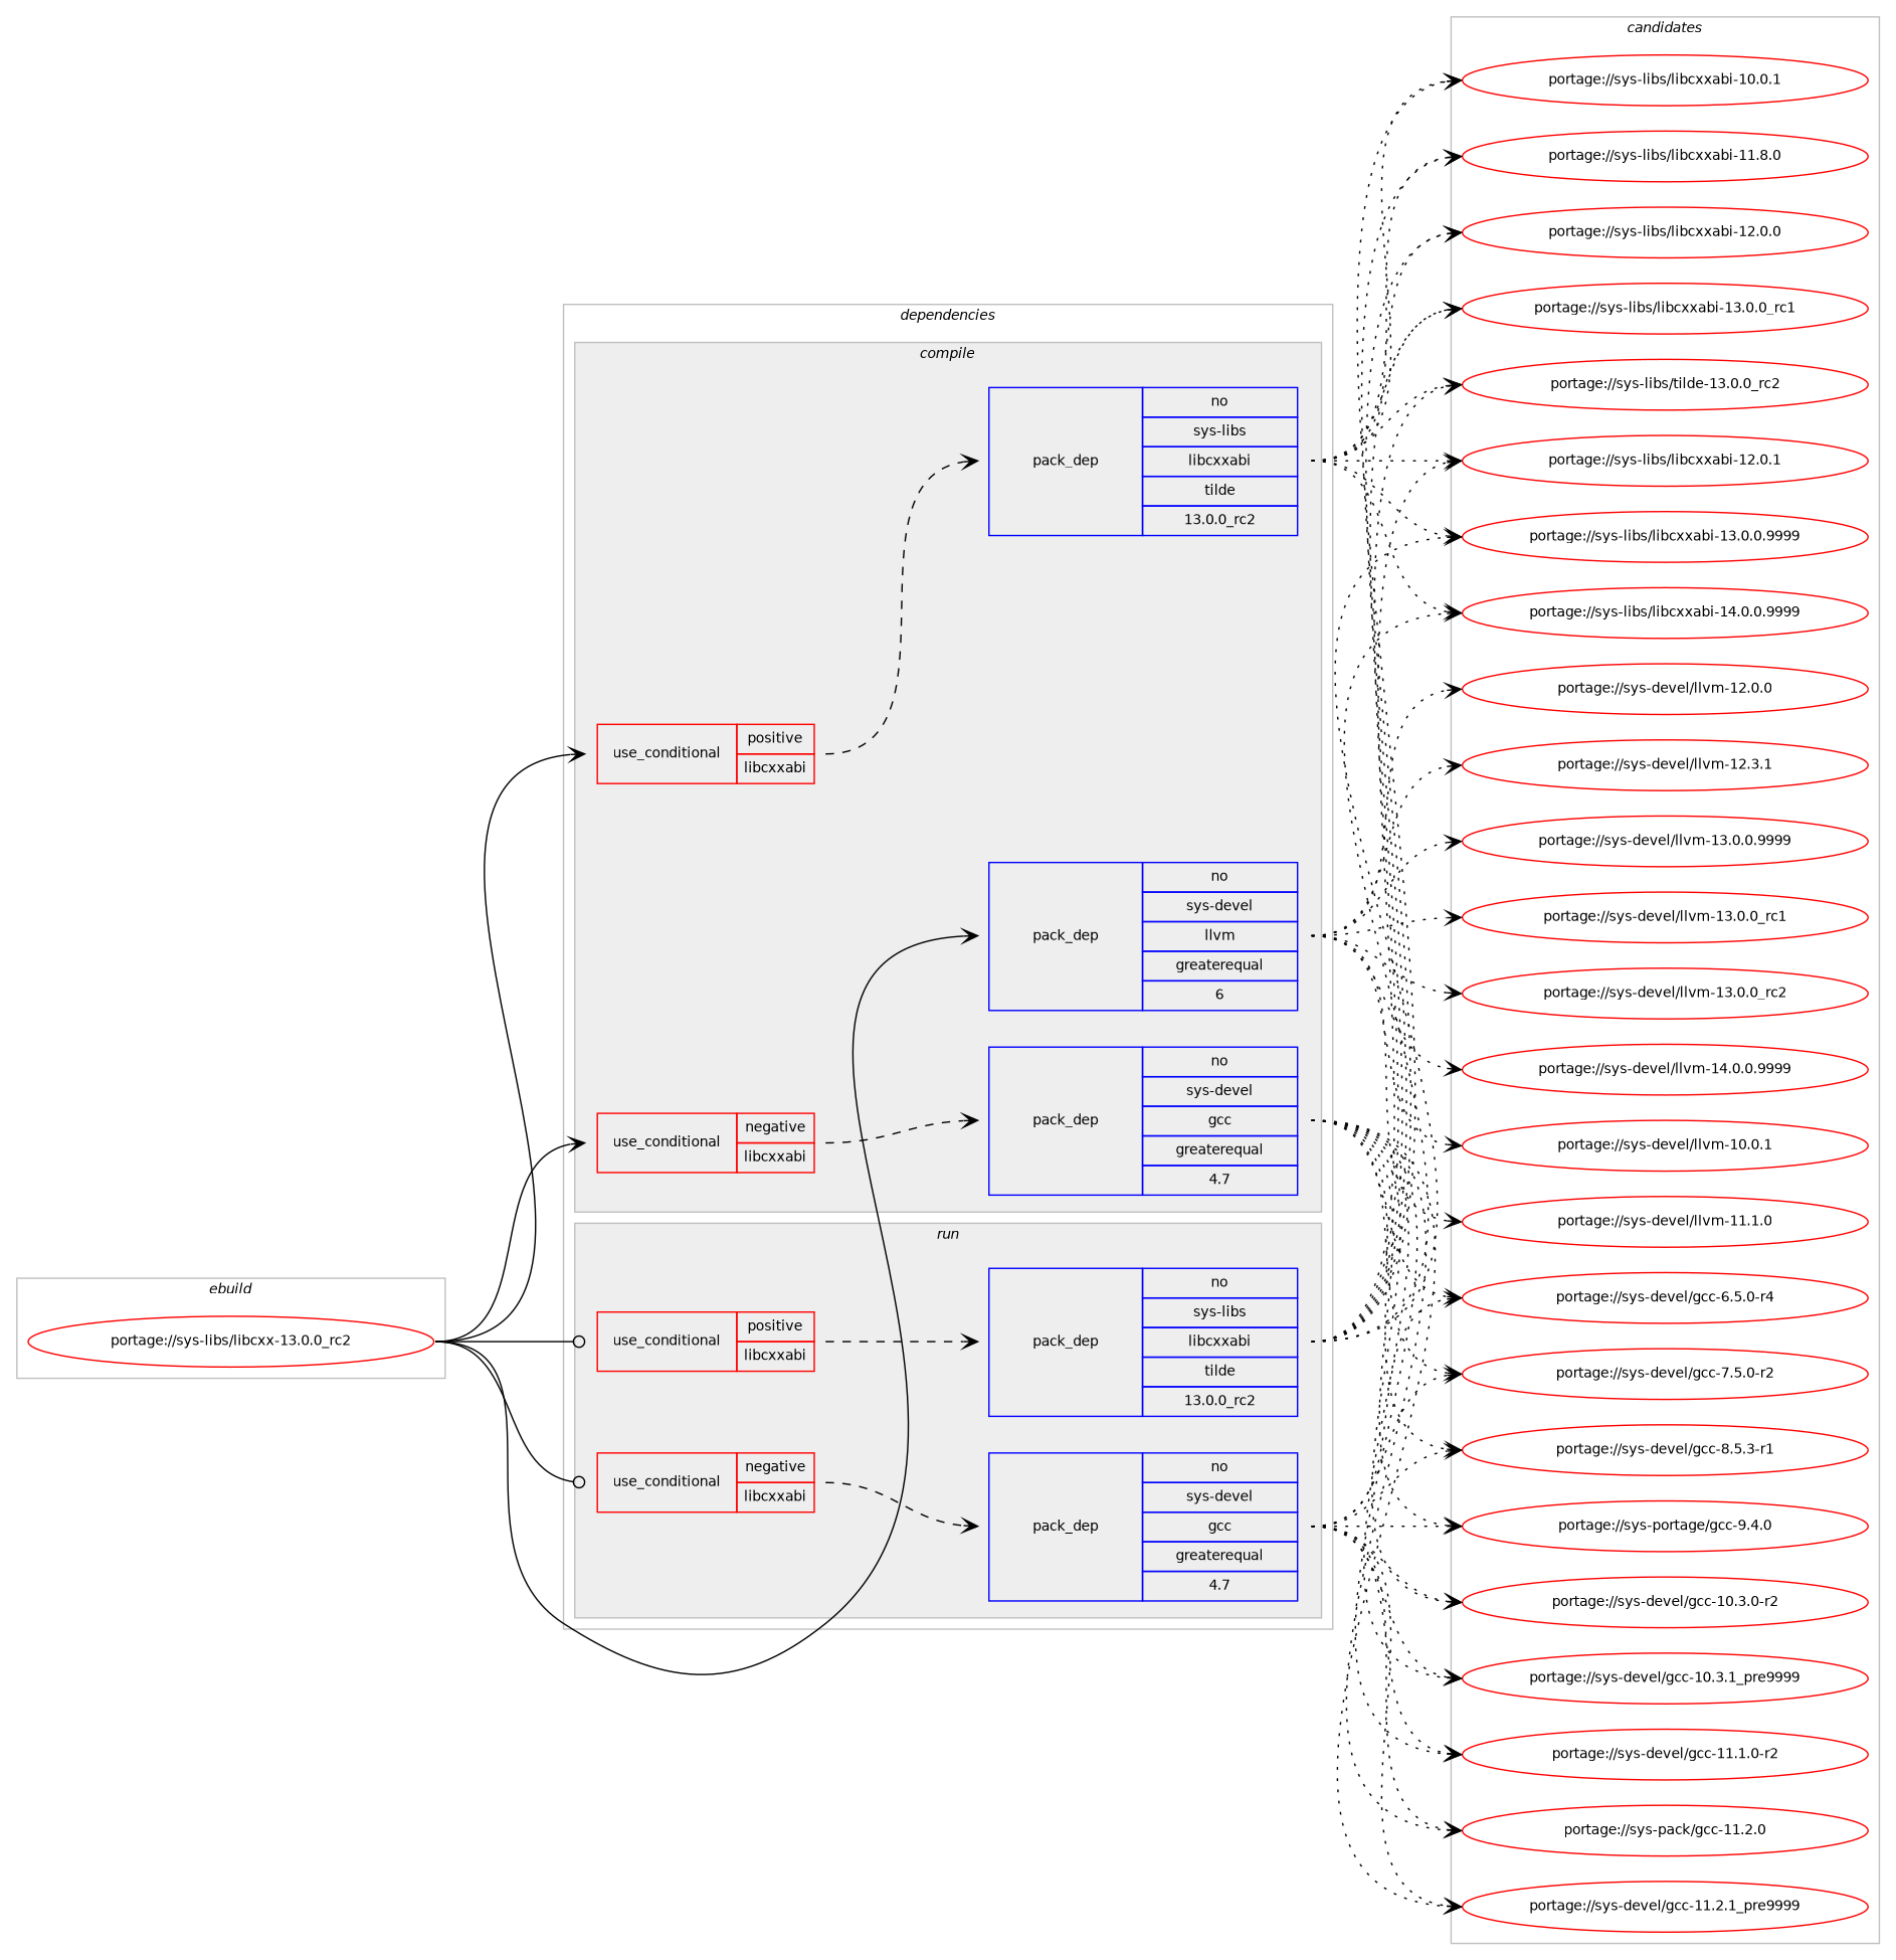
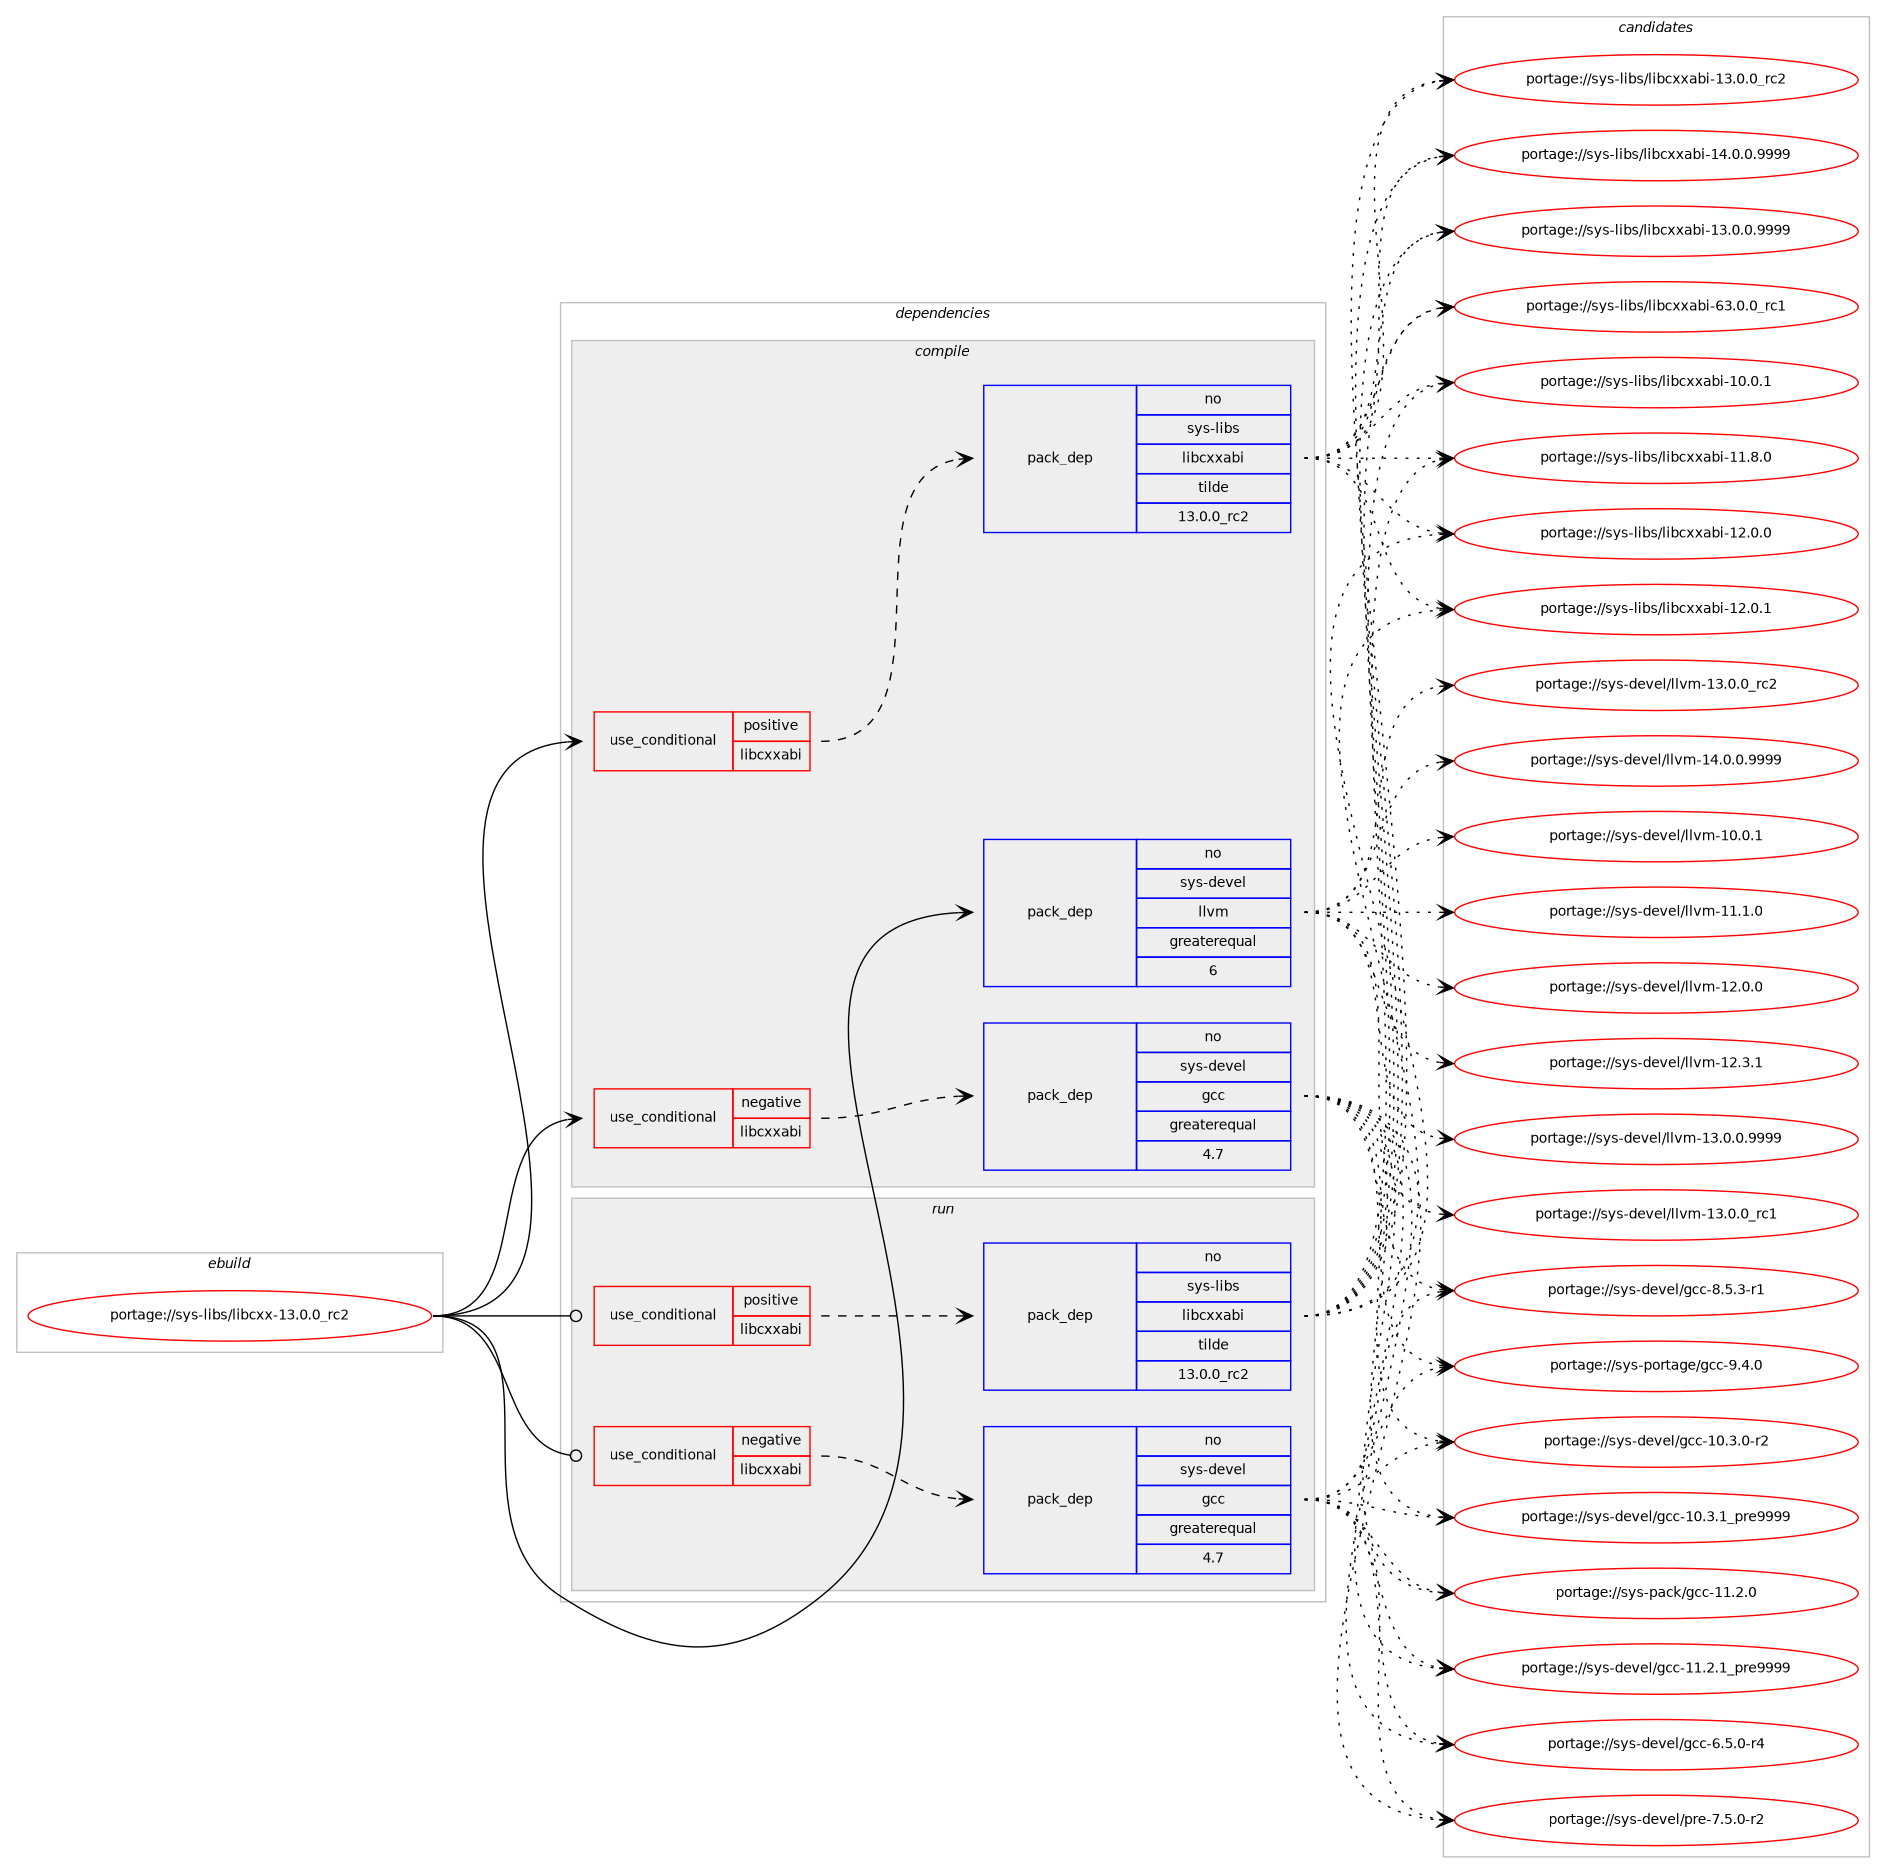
  digraph {
    compound=true
    concentrate=true
    fontname=Helvetica
    fontsize=10
    newrank=true
    rankdir=LR
    ranksep=1.5
    node [color=red fontname=Helvetica fontsize=10]
    edge [arrowhead=vee headport=w style=dotted tailport=e weight=100]
    n1 [label="portage://sys-libs/libcxx-13.0.0_rc2" width=4]
    n2 [color=blue label=<<TABLE BORDER="0" CELLBORDER="1" CELLSPACING="0" CELLPADDING="4" WIDTH="220"><TR><TD ROWSPAN="6" CELLPADDING="30">pack_dep</TD></TR><TR><TD WIDTH="110">no</TD></TR><TR><TD>sys-devel</TD></TR><TR><TD>gcc</TD></TR><TR><TD>greaterequal</TD></TR><TR><TD>4.7</TD></TR></TABLE>> shape=none]
    n3 [label=<<TABLE BORDER="0" CELLBORDER="1" CELLSPACING="0" CELLPADDING="4"><TR><TD ROWSPAN="3" CELLPADDING="10">use_conditional</TD></TR><TR><TD>negative</TD></TR><TR><TD>libcxxabi</TD></TR></TABLE>> shape=none]
    n4 [color=blue label=<<TABLE BORDER="0" CELLBORDER="1" CELLSPACING="0" CELLPADDING="4" WIDTH="220"><TR><TD ROWSPAN="6" CELLPADDING="30">pack_dep</TD></TR><TR><TD WIDTH="110">no</TD></TR><TR><TD>sys-libs</TD></TR><TR><TD>libcxxabi</TD></TR><TR><TD>tilde</TD></TR><TR><TD>13.0.0_rc2</TD></TR></TABLE>> shape=none]
    n5 [label=<<TABLE BORDER="0" CELLBORDER="1" CELLSPACING="0" CELLPADDING="4"><TR><TD ROWSPAN="3" CELLPADDING="10">use_conditional</TD></TR><TR><TD>positive</TD></TR><TR><TD>libcxxabi</TD></TR></TABLE>> shape=none]
    n6 [color=blue label=<<TABLE BORDER="0" CELLBORDER="1" CELLSPACING="0" CELLPADDING="4" WIDTH="220"><TR><TD ROWSPAN="6" CELLPADDING="30">pack_dep</TD></TR><TR><TD WIDTH="110">no</TD></TR><TR><TD>sys-devel</TD></TR><TR><TD>llvm</TD></TR><TR><TD>greaterequal</TD></TR><TR><TD>6</TD></TR></TABLE>> shape=none]
    n7 [color=blue label=<<TABLE BORDER="0" CELLBORDER="1" CELLSPACING="0" CELLPADDING="4" WIDTH="220"><TR><TD ROWSPAN="6" CELLPADDING="30">pack_dep</TD></TR><TR><TD WIDTH="110">no</TD></TR><TR><TD>sys-devel</TD></TR><TR><TD>gcc</TD></TR><TR><TD>greaterequal</TD></TR><TR><TD>4.7</TD></TR></TABLE>> shape=none]
    n8 [label=<<TABLE BORDER="0" CELLBORDER="1" CELLSPACING="0" CELLPADDING="4"><TR><TD ROWSPAN="3" CELLPADDING="10">use_conditional</TD></TR><TR><TD>negative</TD></TR><TR><TD>libcxxabi</TD></TR></TABLE>> shape=none]
    n9 [color=blue label=<<TABLE BORDER="0" CELLBORDER="1" CELLSPACING="0" CELLPADDING="4" WIDTH="220"><TR><TD ROWSPAN="6" CELLPADDING="30">pack_dep</TD></TR><TR><TD WIDTH="110">no</TD></TR><TR><TD>sys-libs</TD></TR><TR><TD>libcxxabi</TD></TR><TR><TD>tilde</TD></TR><TR><TD>13.0.0_rc2</TD></TR></TABLE>> shape=none]
    n10 [label=<<TABLE BORDER="0" CELLBORDER="1" CELLSPACING="0" CELLPADDING="4"><TR><TD ROWSPAN="3" CELLPADDING="10">use_conditional</TD></TR><TR><TD>positive</TD></TR><TR><TD>libcxxabi</TD></TR></TABLE>> shape=none]
    n11 [label="portage://sys-devel/gcc-10.3.0-r2" width=4]
    n12 [label="portage://sys-devel/gcc-10.3.1_pre9999" width=4]
-   n13 [label="portage://sys-devel/gcc-11.1.0-r2" width=4]
    n14 [label="portage://sys-pack/gcc-11.2.0" width=4]
    n15 [label="portage://sys-devel/gcc-11.2.1_pre9999" width=4]
    n16 [label="portage://sys-devel/gcc-6.5.0-r4" width=4]
-   n17 [label="portage://sys-devel/gcc-7.5.0-r2" width=4]
+   n17 [label="portage://sys-devel/pre-7.5.0-r2" width=4]
    n18 [label="portage://sys-devel/gcc-8.5.3-r1" width=4]
    n19 [label="portage://sys-portage/gcc-9.4.0" width=4]
    n20 [label="portage://sys-libs/libcxxabi-10.0.1" width=4]
    n21 [label="portage://sys-libs/libcxxabi-11.8.0" width=4]
    n22 [label="portage://sys-libs/libcxxabi-12.0.0" width=4]
    n23 [label="portage://sys-libs/libcxxabi-12.0.1" width=4]
    n24 [label="portage://sys-libs/libcxxabi-13.0.0.9999" width=4]
-   n25 [label="portage://sys-libs/libcxxabi-13.0.0_rc1" width=4]
-   n26 [label="portage://sys-libs/tilde-13.0.0_rc2" width=4]
+   n25 [label="portage://sys-libs/libcxxabi-63.0.0_rc1" width=4]
+   n26 [label="portage://sys-libs/libcxxabi-13.0.0_rc2" width=4]
    n27 [label="portage://sys-libs/libcxxabi-14.0.0.9999" width=4]
    n28 [label="portage://sys-devel/llvm-10.0.1" width=4]
    n29 [label="portage://sys-devel/llvm-11.1.0" width=4]
    n30 [label="portage://sys-devel/llvm-12.0.0" width=4]
    n31 [label="portage://sys-devel/llvm-12.3.1" width=4]
    n32 [label="portage://sys-devel/llvm-13.0.0.9999" width=4]
    n33 [label="portage://sys-devel/llvm-13.0.0_rc1" width=4]
    n34 [label="portage://sys-devel/llvm-13.0.0_rc2" width=4]
    n35 [label="portage://sys-devel/llvm-14.0.0.9999" width=4]
    subgraph cluster_1 {
      color=gray
      label=<<i>ebuild</i>>
      rank=same
      n1
    }
    subgraph cluster_2 {
      color=gray
      label=<<i>dependencies</i>>
      subgraph cluster_3 {
        color=gray
        fillcolor="#eeeeee"
        label=<<i>compile</i>>
        style=filled
        subgraph sub_4 {
          color=gray
          fillcolor="#eeeeee"
          label=<<i>compile</i>>
          style=filled
          n3
          subgraph sub_5 {
            color=gray
            fillcolor="#eeeeee"
            label=<<i>compile</i>>
            style=filled
            n2
          }
        }
        subgraph sub_6 {
          color=gray
          fillcolor="#eeeeee"
          label=<<i>compile</i>>
          style=filled
          n5
          subgraph sub_7 {
            color=gray
            fillcolor="#eeeeee"
            label=<<i>compile</i>>
            style=filled
            n4
          }
        }
        subgraph sub_8 {
          color=gray
          fillcolor="#eeeeee"
          label=<<i>compile</i>>
          style=filled
          n6
        }
      }
      subgraph cluster_9 {
        color=gray
        fillcolor="#eeeeee"
        label=<<i>compile and run</i>>
        style=filled
      }
      subgraph cluster_10 {
        color=gray
        fillcolor="#eeeeee"
        label=<<i>run</i>>
        style=filled
        subgraph sub_11 {
          color=gray
          fillcolor="#eeeeee"
          label=<<i>run</i>>
          style=filled
          n8
          subgraph sub_12 {
            color=gray
            fillcolor="#eeeeee"
            label=<<i>run</i>>
            style=filled
            n7
          }
        }
        subgraph sub_13 {
          color=gray
          fillcolor="#eeeeee"
          label=<<i>run</i>>
          style=filled
          n10
          subgraph sub_14 {
            color=gray
            fillcolor="#eeeeee"
            label=<<i>run</i>>
            style=filled
            n9
          }
        }
      }
    }
    subgraph cluster_15 {
      color=gray
      label=<<i>candidates</i>>
      rank=same
      subgraph sub_16 {
        color=black
        label=<<i>candidates</i>>
        nodesep=1
        rank=same
        n11
        n12
-       n13
        n14
        n15
        n16
        n17
        n18
        n19
      }
      subgraph sub_17 {
        color=black
        label=<<i>candidates</i>>
        nodesep=1
        rank=same
        n20
        n21
        n22
        n23
        n24
        n25
        n26
        n27
      }
      subgraph sub_18 {
        color=black
        label=<<i>candidates</i>>
        nodesep=1
        rank=same
        n28
        n29
        n30
        n31
        n32
        n33
        n34
        n35
      }
      subgraph sub_19 {
        color=black
        label=<<i>candidates</i>>
        nodesep=1
        rank=same
        n11
        n12
-       n13
        n14
        n15
        n16
        n17
        n18
        n19
      }
      subgraph sub_20 {
        color=black
        label=<<i>candidates</i>>
        nodesep=1
        rank=same
        n20
        n21
        n22
        n23
        n24
        n25
        n26
        n27
      }
    }
    n1 -> n3 [style=solid weight=20]
    n1 -> n5 [style=solid weight=20]
    n1 -> n6 [style=solid weight=20]
    n1 -> n8 [arrowhead=odot style=solid weight=20]
    n1 -> n10 [arrowhead=odot style=solid weight=20]
    n2 -> n11
    n2 -> n12
-   n2 -> n13
    n2 -> n14
    n2 -> n15
    n2 -> n16
    n2 -> n17
    n2 -> n18
    n2 -> n19
    n3 -> n2 [style=dashed weight=20]
    n4 -> n20
    n4 -> n21
    n4 -> n22
    n4 -> n23
    n4 -> n24
    n4 -> n25
    n4 -> n26
    n4 -> n27
    n5 -> n4 [style=dashed weight=20]
    n6 -> n28
    n6 -> n29
    n6 -> n30
    n6 -> n31
    n6 -> n32
    n6 -> n33
    n6 -> n34
    n6 -> n35
    n7 -> n11
    n7 -> n12
-   n7 -> n13
    n7 -> n14
    n7 -> n15
    n7 -> n16
    n7 -> n17
    n7 -> n18
    n7 -> n19
    n8 -> n7 [style=dashed weight=20]
    n9 -> n20
    n9 -> n21
    n9 -> n22
    n9 -> n23
    n9 -> n24
    n9 -> n25
    n9 -> n26
    n9 -> n27
    n10 -> n9 [style=dashed weight=20]
  }
